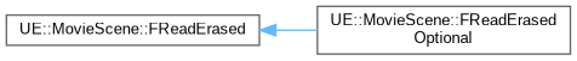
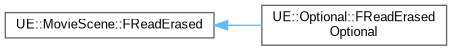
  digraph {
    rankdir=LR
    fontname="Liberation Sans"
    node [color=grey40 fillcolor=white fontname="Liberation Sans" fontsize=10 shape=box style=filled]
    n1 [height=0.2 label="UE::MovieScene::FReadErased" width=0.4]
-   n2 [height=0.2 label="UE::MovieScene::FReadErased\lOptional" width=0.4]
+   n2 [height=0.2 label="UE::Optional::FReadErased\lOptional" width=0.4]
    n1 -> n2 [color=steelblue1 dir=back fontname="Liberation Sans" fontsize=10 labelfontname=Helvetica labelfontsize=10 style=solid]
  }
